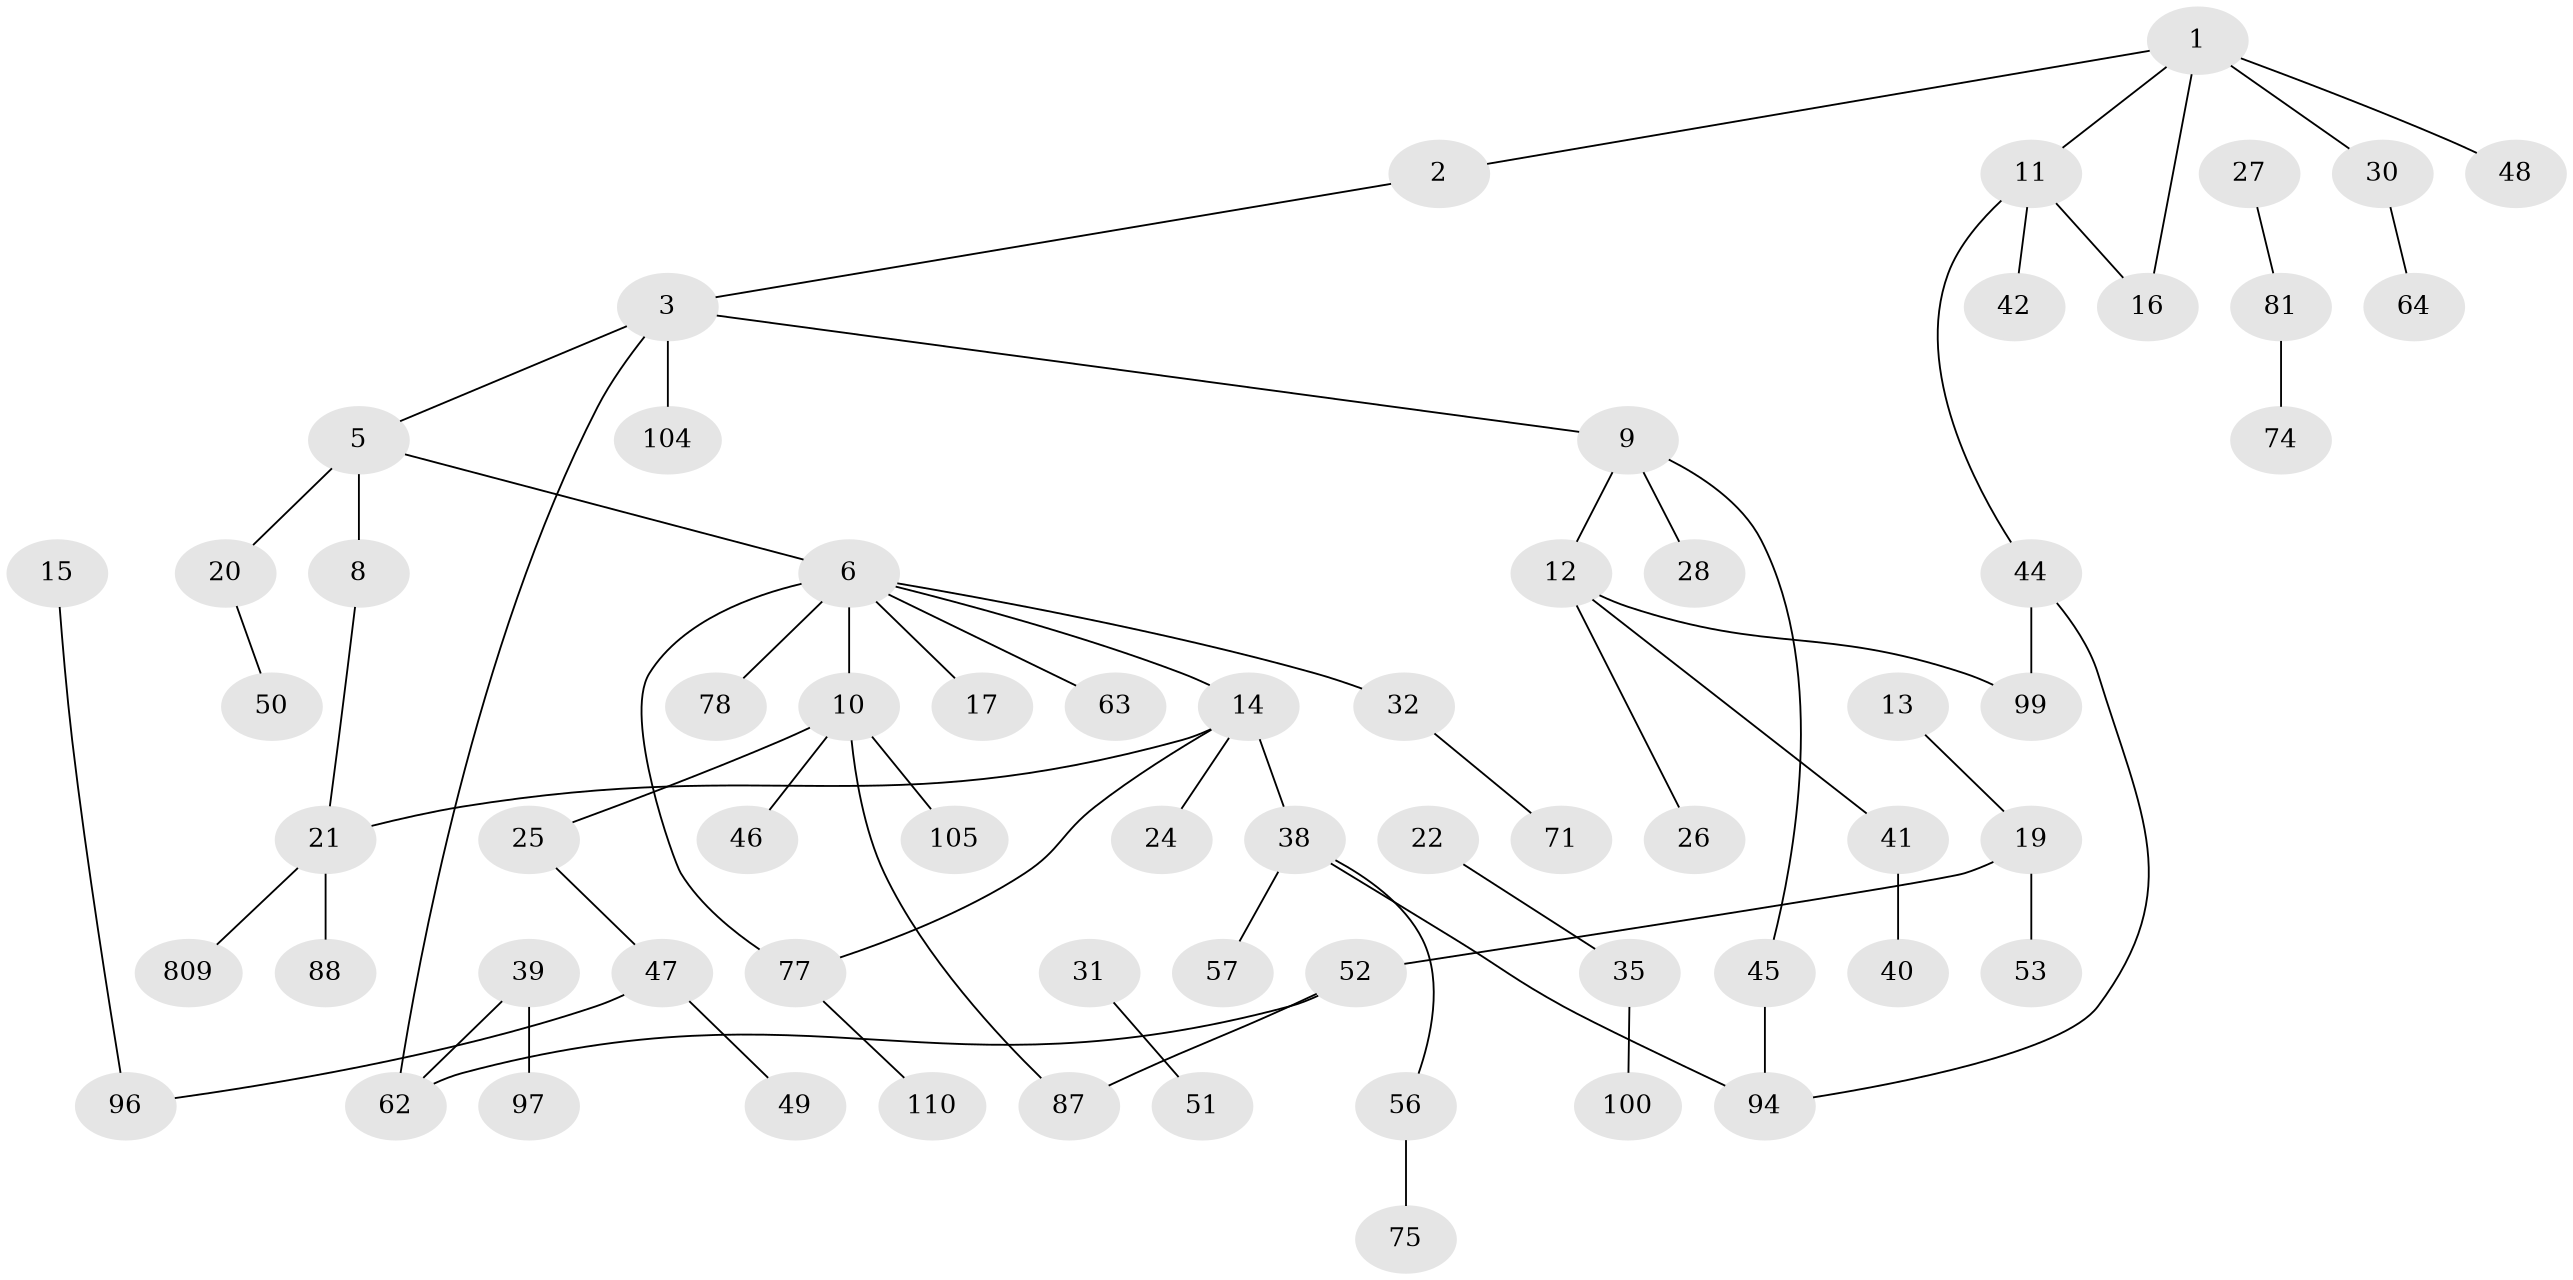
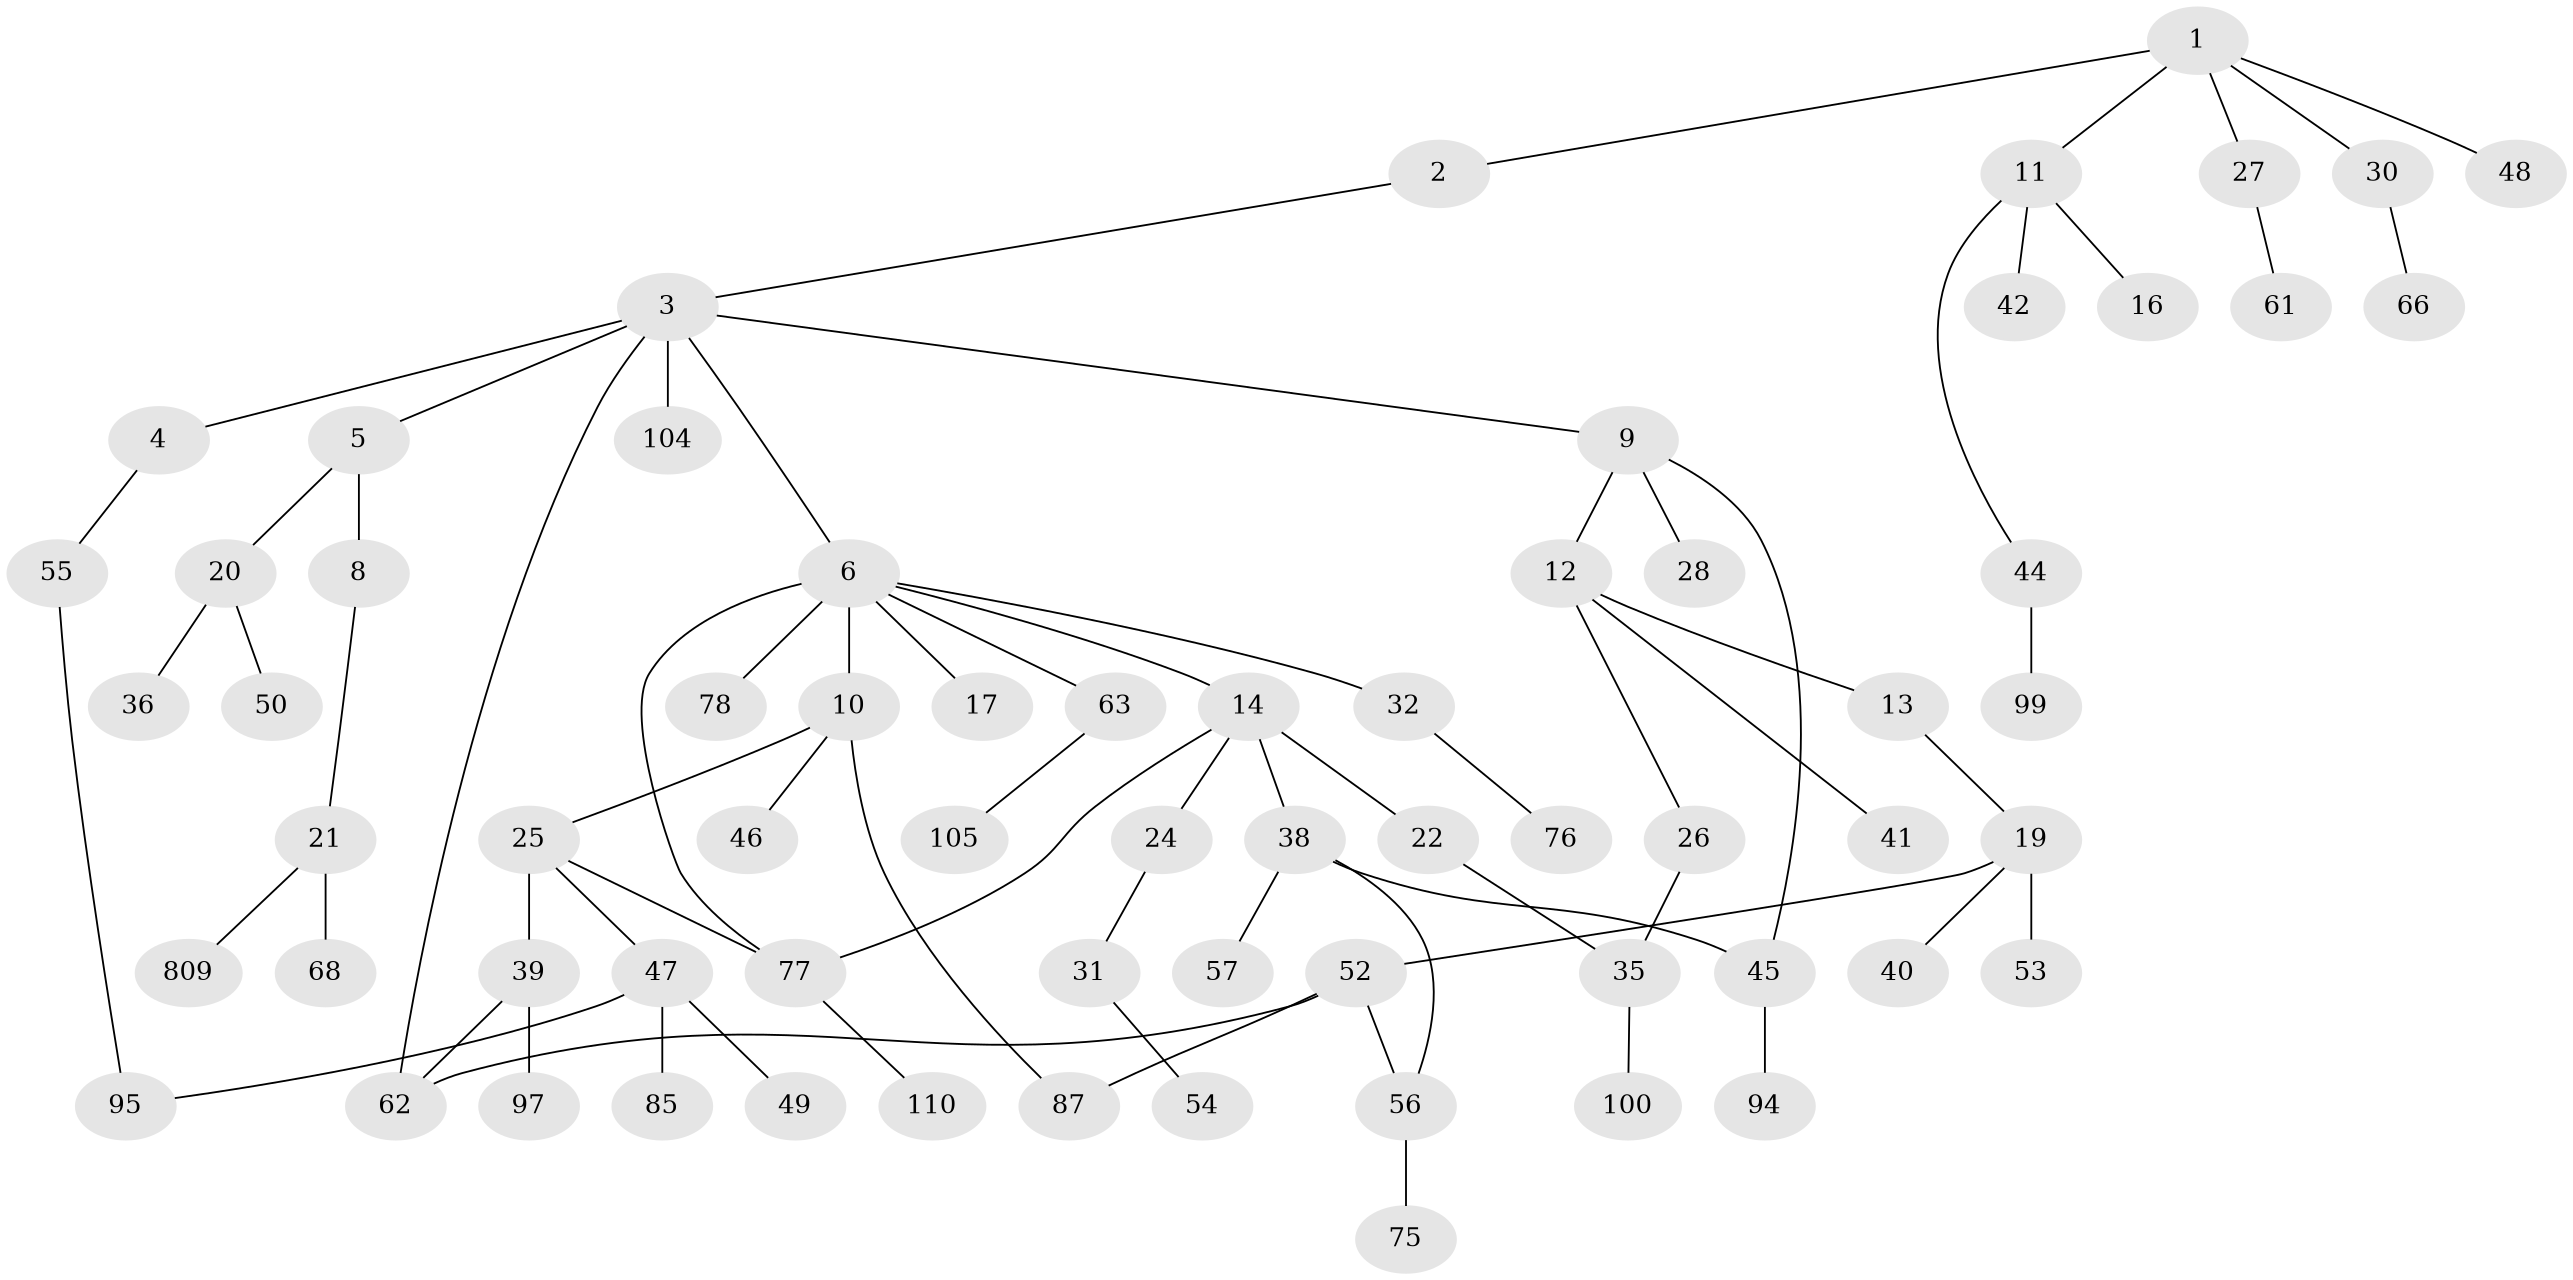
  graph {
    node [color=gray90 style=filled]
    1 [super="+23"]
    2
    11
    27
    30 [super="+80"]
    48
    3 [super="+18"]
    42
    16
    44 [super="+83"]
-   61 [super="+64" label=81]
-   66 [super="+73" label=64]
+   61 [super="+64"]
+   66 [super="+73"]
+   4
    5 [super="+7"]
    6 [super="+33"]
    9
    62 [super="+101"]
    104
-   15 [super="+84"]
+   15 [super="+84" label=55]
    8
    20 [super="+69"]
    10
    14 [super="+29"]
    17
    32 [super="+102"]
    63 [super="+86"]
    77 [super="+106"]
    78 [super="+82"]
    12 [super="+34"]
    28
    45 [super="+67"]
-   96
+   96 [label=95]
    21 [super="+79"]
+   36 [super="+91"]
    50 [super="+89"]
    25 [super="+51"]
    46 [super="+70"]
    87 [super="+90"]
    105
    22 [super="+103"]
    24 [super="+55"]
    38 [super="+43"]
-   76 [super="+93" label=71]
+   76 [super="+93"]
    110
-   68 [label=88]
+   68
    n46 [label=809]
    13
    26
    41 [super="+98"]
    94
    39 [super="+65"]
    47 [super="+59"]
    99
    19 [super="+37"]
    35 [super="+92"]
    40
    52 [super="+95"]
    53
    31 [super="+81"]
    56 [super="+58"]
    57 [super="+60"]
    100
-   54 [super="+88" label=51]
+   54 [super="+88"]
    97
    49
-   74
+   85 [super="+108"]
    75
    1 -- 2
    1 -- 11
-   1 -- 16
+   1 -- 27
    1 -- 30
    1 -- 48
    2 -- 3
    11 -- 42
    11 -- 16
    11 -- 44
    27 -- 61
    30 -- 66
+   3 -- 4
    3 -- 5
-   5 -- 6
+   3 -- 6
    3 -- 9
    3 -- 62
    3 -- 104
-   44 -- 94
    44 -- 99
-   61 -- 74
+   4 -- 15
    5 -- 8
    5 -- 20
    6 -- 10
    6 -- 14
    6 -- 17
    6 -- 32
    6 -- 63
    6 -- 77
    6 -- 78
    9 -- 12
    9 -- 28
    9 -- 45
    15 -- 96
    8 -- 21
+   20 -- 36
    20 -- 50
    10 -- 25
    10 -- 46
    10 -- 87
-   10 -- 105
+   63 -- 105
    14 -- 77
-   14 -- 21
+   14 -- 22
    14 -- 24
    14 -- 38
    32 -- 76
    77 -- 110
-   12 -- 99
+   12 -- 13
    12 -- 26
    12 -- 41
    45 -- 94
    21 -- 68
    21 -- n46
+   25 -- 77
+   25 -- 39
    25 -- 47
    22 -- 35
-   38 -- 94
+   24 -- 31
+   38 -- 45
    38 -- 56
    38 -- 57
    13 -- 19
+   26 -- 35
    39 -- 62
    39 -- 97
    47 -- 96
    47 -- 49
-   41 -- 40
+   47 -- 85
+   19 -- 40
    19 -- 52
    19 -- 53
    35 -- 100
    52 -- 62
    52 -- 87
+   52 -- 56
    31 -- 54
    56 -- 75
  }
